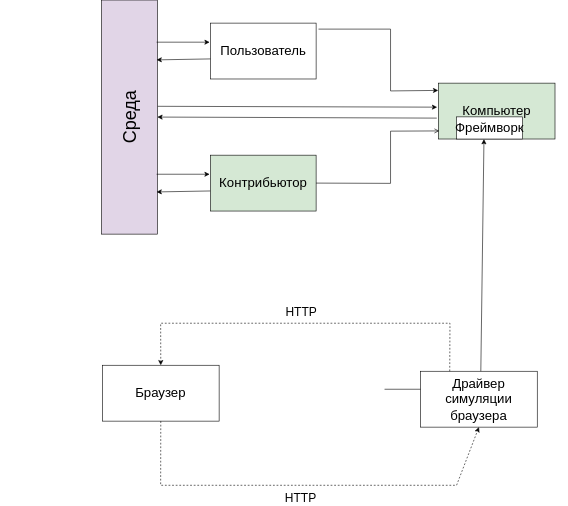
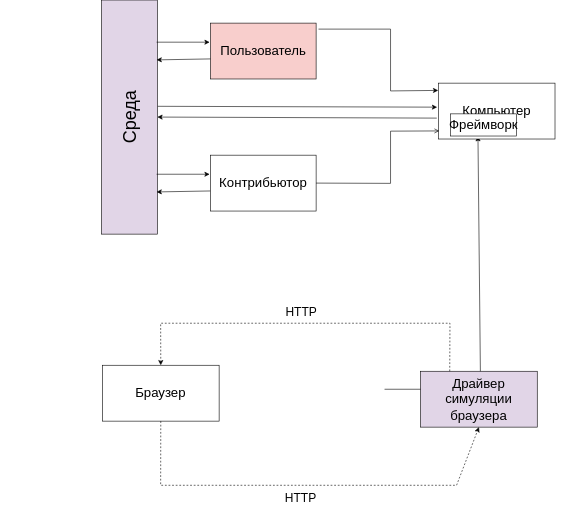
  <mxCell id="0" />
  <mxCell id="1" parent="0" />
- <mxCell id="2" value="&lt;span style=&quot;font-size: 22px;&quot;&gt;Пользователь&lt;/span&gt;" style="rounded=0;whiteSpace=wrap;html=1;" parent="1" vertex="1"><mxGeometry x="350" y="20" width="176" height="93.1" as="geometry" /></mxCell>
+ <mxCell id="2" value="&lt;span style=&quot;font-size: 22px;&quot;&gt;Пользователь&lt;/span&gt;" style="rounded=0;whiteSpace=wrap;html=1;fillColor=#f8cecc;" parent="1" vertex="1"><mxGeometry x="350" y="20" width="176" height="93.1" as="geometry" /></mxCell>
  <mxCell id="3" value="&lt;font style=&quot;font-size: 30px;&quot;&gt;Среда&lt;/font&gt;" style="rounded=0;whiteSpace=wrap;html=1;rotation=-90;fillColor=#e1d5e7;" parent="1" vertex="1"><mxGeometry x="20" y="130" width="390" height="93.1" as="geometry" /></mxCell>
  <mxCell id="4" value="" style="endArrow=classic;html=1;rounded=0;exitX=1;exitY=0.25;exitDx=0;exitDy=0;entryX=0;entryY=0.25;entryDx=0;entryDy=0;" parent="1" edge="1"><mxGeometry width="50" height="50" relative="1" as="geometry"><mxPoint x="260.252" y="271.778" as="sourcePoint" /><mxPoint x="348.624" y="271.778" as="targetPoint" /></mxGeometry></mxCell>
  <mxCell id="5" value="" style="endArrow=classic;html=1;rounded=0;exitX=-0.002;exitY=0.652;exitDx=0;exitDy=0;exitPerimeter=0;" parent="1" edge="1"><mxGeometry width="50" height="50" relative="1" as="geometry"><mxPoint x="350.003" y="299.647" as="sourcePoint" /><mxPoint x="260.252" y="301.26" as="targetPoint" /></mxGeometry></mxCell>
  <mxCell id="6" value="" style="endArrow=classic;html=1;rounded=0;entryX=0.415;entryY=1.006;entryDx=0;entryDy=0;entryPerimeter=0;" parent="1" edge="1" target="21"><mxGeometry width="50" height="50" relative="1" as="geometry"><mxPoint x="640" y="630" as="sourcePoint" /><mxPoint x="809.73" y="405.577" as="targetPoint" /><Array as="points"><mxPoint x="800" y="630" /></Array></mxGeometry></mxCell>
- <mxCell id="7" value="&lt;font style=&quot;font-size: 22px;&quot;&gt;Драйвер симуляции браузера&lt;/font&gt;" style="rounded=0;whiteSpace=wrap;html=1;" parent="1" vertex="1"><mxGeometry x="700.001" y="599.998" width="194.419" height="93.103" as="geometry" /></mxCell>
+ <mxCell id="7" value="&lt;font style=&quot;font-size: 22px;&quot;&gt;Драйвер симуляции браузера&lt;/font&gt;" style="rounded=0;whiteSpace=wrap;html=1;fillColor=#e1d5e7;" parent="1" vertex="1"><mxGeometry x="700.001" y="599.998" width="194.419" height="93.103" as="geometry" /></mxCell>
  <mxCell id="8" value="&lt;font style=&quot;font-size: 22px;&quot;&gt;Браузер&lt;/font&gt;" style="rounded=0;whiteSpace=wrap;html=1;" parent="1" vertex="1"><mxGeometry x="170.001" y="589.998" width="194.419" height="93.103" as="geometry" /></mxCell>
  <mxCell id="9" value="" style="endArrow=classic;html=1;rounded=0;exitX=0.25;exitY=0;exitDx=0;exitDy=0;entryX=0.5;entryY=0;entryDx=0;entryDy=0;dashed=1;" parent="1" source="7" target="8" edge="1"><mxGeometry width="50" height="50" relative="1" as="geometry"><mxPoint x="440" y="560" as="sourcePoint" /><mxPoint x="490" y="510" as="targetPoint" /><Array as="points"><mxPoint x="749" y="520" /><mxPoint x="544" y="520" /><mxPoint x="267" y="520" /></Array></mxGeometry></mxCell>
  <mxCell id="10" value="HTTP" style="edgeLabel;html=1;align=center;verticalAlign=middle;resizable=0;points=[];fontSize=20;" parent="9" vertex="1" connectable="0"><mxGeometry x="0.056" y="-3" relative="1" as="geometry"><mxPoint x="6" y="-17" as="offset" /></mxGeometry></mxCell>
  <mxCell id="11" value="" style="endArrow=classic;html=1;rounded=0;dashed=1;exitX=0.5;exitY=1;exitDx=0;exitDy=0;entryX=0.5;entryY=1;entryDx=0;entryDy=0;" parent="1" source="8" target="7" edge="1"><mxGeometry width="50" height="50" relative="1" as="geometry"><mxPoint x="286" y="710" as="sourcePoint" /><mxPoint x="543" y="720" as="targetPoint" /><Array as="points"><mxPoint x="267" y="790" /><mxPoint x="760" y="790" /></Array></mxGeometry></mxCell>
  <mxCell id="12" value="HTTP" style="edgeLabel;html=1;align=center;verticalAlign=middle;resizable=0;points=[];fontSize=20;" parent="11" vertex="1" connectable="0"><mxGeometry x="-0.064" y="-1" relative="1" as="geometry"><mxPoint x="10" y="19" as="offset" /></mxGeometry></mxCell>
- <mxCell id="13" value="&lt;font style=&quot;font-size: 22px;&quot;&gt;Контрибьютор&lt;/font&gt;" style="rounded=0;whiteSpace=wrap;html=1;fillColor=#d5e8d4;" vertex="1" parent="1"><mxGeometry x="350" y="240" width="176" height="93.1" as="geometry" /></mxCell>
+ <mxCell id="13" value="&lt;font style=&quot;font-size: 22px;&quot;&gt;Контрибьютор&lt;/font&gt;" style="rounded=0;whiteSpace=wrap;html=1;" vertex="1" parent="1"><mxGeometry x="350" y="240" width="176" height="93.1" as="geometry" /></mxCell>
  <mxCell id="14" value="" style="endArrow=classic;html=1;rounded=0;exitX=1;exitY=0.25;exitDx=0;exitDy=0;entryX=0;entryY=0.25;entryDx=0;entryDy=0;" edge="1" parent="1"><mxGeometry width="50" height="50" relative="1" as="geometry"><mxPoint x="260.252" y="51.778" as="sourcePoint" /><mxPoint x="348.624" y="51.778" as="targetPoint" /></mxGeometry></mxCell>
  <mxCell id="15" value="" style="endArrow=classic;html=1;rounded=0;exitX=-0.002;exitY=0.652;exitDx=0;exitDy=0;exitPerimeter=0;" edge="1" parent="1"><mxGeometry width="50" height="50" relative="1" as="geometry"><mxPoint x="350.003" y="79.647" as="sourcePoint" /><mxPoint x="260.252" y="81.26" as="targetPoint" /></mxGeometry></mxCell>
- <mxCell id="16" value="&lt;font style=&quot;font-size: 22px;&quot;&gt;Компьютер&lt;/font&gt;" style="rounded=0;whiteSpace=wrap;html=1;fillColor=#d5e8d4;" vertex="1" parent="1"><mxGeometry x="729.581" y="120.003" width="194.419" height="93.103" as="geometry" /></mxCell>
+ <mxCell id="16" value="&lt;font style=&quot;font-size: 22px;&quot;&gt;Компьютер&lt;/font&gt;" style="rounded=0;whiteSpace=wrap;html=1;" vertex="1" parent="1"><mxGeometry x="729.581" y="120.003" width="194.419" height="93.103" as="geometry" /></mxCell>
  <mxCell id="17" value="" style="endArrow=open;html=1;rounded=0;exitX=1;exitY=0.5;exitDx=0;exitDy=0;entryX=0.008;entryY=0.855;entryDx=0;entryDy=0;entryPerimeter=0;" edge="1" parent="1" source="13" target="16"><mxGeometry width="50" height="50" relative="1" as="geometry"><mxPoint x="550" y="320" as="sourcePoint" /><mxPoint x="600" y="270" as="targetPoint" /><Array as="points"><mxPoint x="650" y="287" /><mxPoint x="650" y="200" /></Array></mxGeometry></mxCell>
  <mxCell id="18" value="" style="endArrow=classic;html=1;rounded=0;entryX=-0.001;entryY=0.13;entryDx=0;entryDy=0;entryPerimeter=0;" edge="1" parent="1" target="16"><mxGeometry width="50" height="50" relative="1" as="geometry"><mxPoint x="530" y="30" as="sourcePoint" /><mxPoint x="680" y="70" as="targetPoint" /><Array as="points"><mxPoint x="650" y="30" /><mxPoint x="650" y="133" /></Array></mxGeometry></mxCell>
  <mxCell id="19" value="" style="endArrow=classic;html=1;rounded=0;exitX=-0.013;exitY=0.626;exitDx=0;exitDy=0;exitPerimeter=0;entryX=0.5;entryY=1;entryDx=0;entryDy=0;" edge="1" parent="1" source="16" target="3"><mxGeometry width="50" height="50" relative="1" as="geometry"><mxPoint x="550" y="170" as="sourcePoint" /><mxPoint x="600" y="120" as="targetPoint" /></mxGeometry></mxCell>
  <mxCell id="20" value="" style="endArrow=classic;html=1;rounded=0;exitX=0.546;exitY=1.006;exitDx=0;exitDy=0;exitPerimeter=0;entryX=-0.01;entryY=0.43;entryDx=0;entryDy=0;entryPerimeter=0;" edge="1" parent="1" source="3" target="16"><mxGeometry width="50" height="50" relative="1" as="geometry"><mxPoint x="400" y="170" as="sourcePoint" /><mxPoint x="450" y="120" as="targetPoint" /></mxGeometry></mxCell>
- <mxCell id="21" value="&lt;font style=&quot;font-size: 22px;&quot;&gt;Фреймворк&lt;/font&gt;" style="rounded=0;whiteSpace=wrap;html=1;" parent="1" vertex="1"><mxGeometry x="760" y="176.21" width="110" height="36.9" as="geometry" /></mxCell>
+ <mxCell id="21" value="&lt;font style=&quot;font-size: 22px;&quot;&gt;Фреймворк&lt;/font&gt;" style="rounded=0;whiteSpace=wrap;html=1;" parent="1" vertex="1"><mxGeometry x="750" y="171.21" width="110" height="36.9" as="geometry" /></mxCell>
